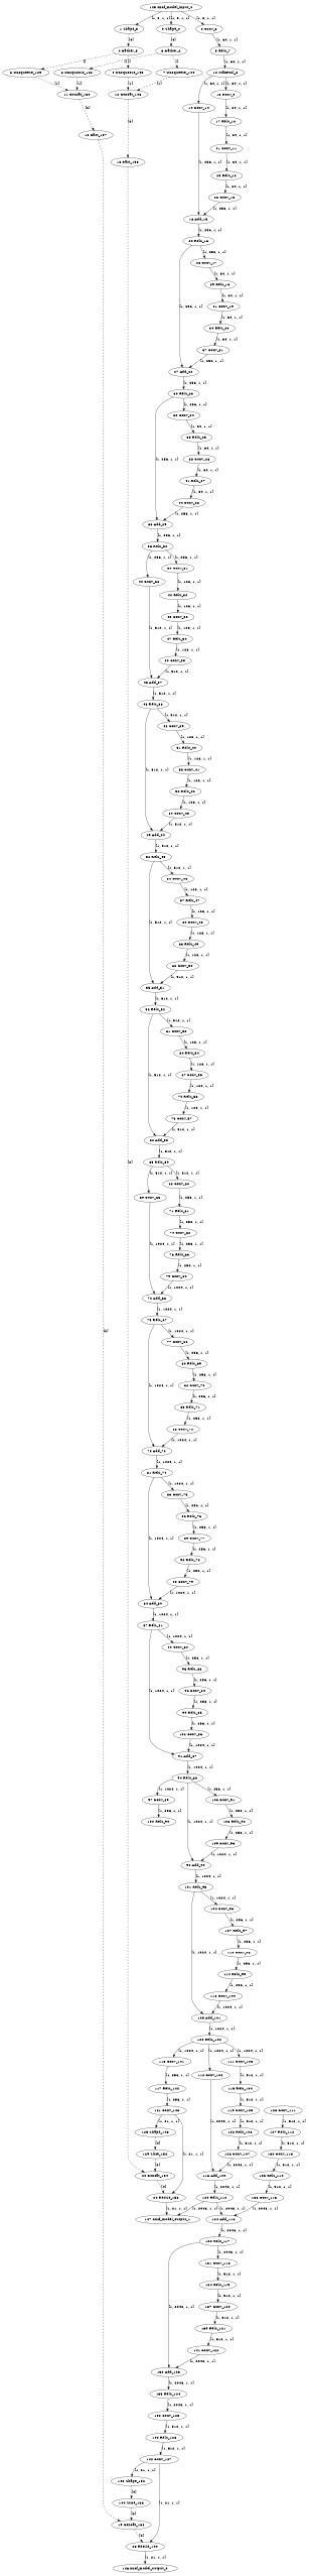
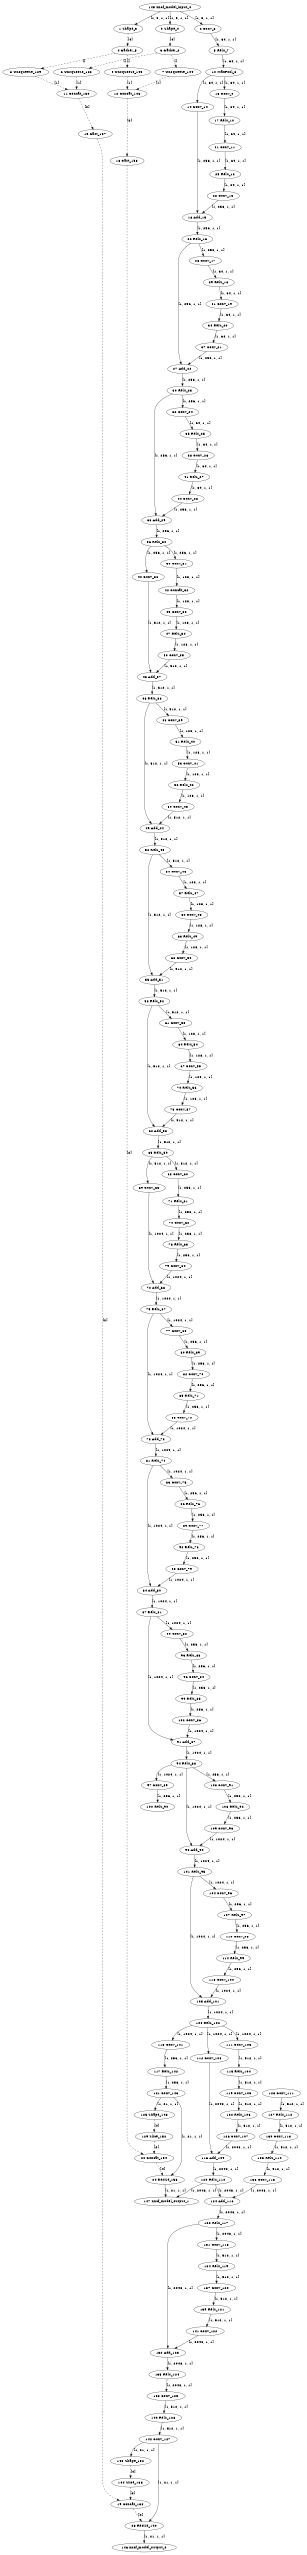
  strict digraph {
    node [type=Conv]
    edge [style=solid]
    "0 Shape_0" [type=Shape]
    "3 Gather_2" [type=Gather]
    "6 Unsqueeze_128" [type=Unsqueeze]
    "7 Unsqueeze_144" [type=Unsqueeze]
    "1 Shape_3" [type=Shape]
    "4 Gather_5" [type=Gather]
    "8 Unsqueeze_129" [type=Unsqueeze]
    "9 Unsqueeze_145" [type=Unsqueeze]
    "5 Relu_7" [type=Relu]
    "2 Conv_6"
    "10 MaxPool_8" [type=MaxPool]
    "11 Concat_130" [type=Concat]
    "12 Concat_146" [type=Concat]
    "13 Conv_9"
    "14 Conv_14"
    "15 Cast_137" [type=Cast]
    "16 Cast_153" [type=Cast]
    "17 Relu_10" [type=Relu]
    "18 Add_15" [type=Add]
    "19 Concat_138" [type=Concat]
    "20 Concat_154" [type=Concat]
    "21 Conv_11"
    "22 Relu_16" [type=Relu]
    "23 Resize_140" [type=Resize]
    "24 Resize_156" [type=Resize]
    "25 Relu_12" [type=Relu]
    "26 Conv_17"
    "27 Add_22" [type=Add]
    "146 nncf_model_output_0" [type=nncf_model_output]
    "147 nncf_model_output_1" [type=nncf_model_output]
    "28 Conv_13"
    "29 Relu_18" [type=Relu]
    "30 Relu_23" [type=Relu]
    "31 Conv_19"
    "32 Conv_24"
    "33 Add_29" [type=Add]
    "34 Relu_20" [type=Relu]
    "35 Relu_25" [type=Relu]
    "36 Relu_30" [type=Relu]
    "37 Conv_21"
    "38 Conv_26"
    "39 Conv_31"
    "40 Conv_36"
    "41 Relu_27" [type=Relu]
-   "42 Relu_32" [type=Relu]
+   "42 Relu_32" [type=Relu label="42 Concat_32"]
    "43 Add_37" [type=Add]
    "44 Conv_28"
    "45 Conv_33"
    "46 Relu_38" [type=Relu]
    "47 Relu_34" [type=Relu]
    "48 Conv_39"
    "49 Add_44" [type=Add]
    "50 Conv_35"
    "51 Relu_40" [type=Relu]
    "52 Relu_45" [type=Relu]
    "53 Conv_41"
    "54 Conv_46"
    "55 Add_51" [type=Add]
    "56 Relu_42" [type=Relu]
    "57 Relu_47" [type=Relu]
    "58 Relu_52" [type=Relu]
    "59 Conv_43"
    "60 Conv_48"
    "61 Conv_53"
    "62 Add_58" [type=Add]
    "63 Relu_49" [type=Relu]
    "64 Relu_54" [type=Relu]
    "65 Relu_59" [type=Relu]
    "66 Conv_50"
    "67 Conv_55"
    "68 Conv_60"
    "69 Conv_65"
    "70 Relu_56" [type=Relu]
    "71 Relu_61" [type=Relu]
    "72 Add_66" [type=Add]
    "73 Conv_57"
    "74 Conv_62"
    "75 Relu_67" [type=Relu]
    "76 Relu_63" [type=Relu]
    "77 Conv_68"
    "78 Add_73" [type=Add]
    "79 Conv_64"
    "80 Relu_69" [type=Relu]
    "81 Relu_74" [type=Relu]
    "82 Conv_70"
    "83 Conv_75"
    "84 Add_80" [type=Add]
    "85 Relu_71" [type=Relu]
    "86 Relu_76" [type=Relu]
    "87 Relu_81" [type=Relu]
    "88 Conv_72"
    "89 Conv_77"
    "90 Conv_82"
    "91 Add_87" [type=Add]
    "92 Relu_78" [type=Relu]
    "93 Relu_83" [type=Relu]
    "94 Relu_88" [type=Relu]
    "95 Conv_79"
    "96 Conv_84"
    "97 Conv_89"
    "98 Add_94" [type=Add]
    "103 Conv_91"
    "99 Relu_85" [type=Relu]
    "100 Relu_90" [type=Relu]
    "101 Relu_95" [type=Relu]
    "102 Conv_86"
    "104 Conv_96"
    "105 Add_101" [type=Add]
    "106 Relu_92" [type=Relu]
    "107 Relu_97" [type=Relu]
    "108 Relu_102" [type=Relu]
    "109 Conv_93"
    "110 Conv_98"
    "111 Conv_103"
    "112 Conv_108"
    "113 Conv_141"
    "114 Relu_99" [type=Relu]
    "115 Relu_104" [type=Relu]
    "116 Add_109" [type=Add]
    "117 Relu_142" [type=Relu]
    "118 Conv_100"
    "119 Conv_105"
    "120 Relu_110" [type=Relu]
    "121 Conv_143"
    "122 Relu_106" [type=Relu]
    "124 Add_116" [type=Add]
    "125 Shape_148" [type=Shape]
    "126 Conv_107"
    "127 Relu_112" [type=Relu]
    "123 Conv_111"
    "128 Relu_117" [type=Relu]
    "129 Slice_152" [type=Slice]
    "130 Conv_113"
    "131 Conv_118"
    "132 Add_123" [type=Add]
    "133 Relu_114" [type=Relu]
    "134 Relu_119" [type=Relu]
    "135 Relu_124" [type=Relu]
    "136 Conv_115"
    "137 Conv_120"
    "138 Conv_125"
    "139 Relu_121" [type=Relu]
    "140 Relu_126" [type=Relu]
    "141 Conv_122"
    "142 Conv_127"
    "143 Shape_132" [type=Shape]
    "144 Slice_136" [type=Slice]
    "145 nncf_model_input_0" [type=nncf_model_input]
    "0 Shape_0" -> "3 Gather_2" [label="[4]" style=dashed]
    "3 Gather_2" -> "6 Unsqueeze_128" [label="[]" style=dashed]
    "3 Gather_2" -> "7 Unsqueeze_144" [label="[]" style=dashed]
    "6 Unsqueeze_128" -> "11 Concat_130" [label="[1]" style=dashed]
    "7 Unsqueeze_144" -> "12 Concat_146" [label="[1]" style=dashed]
    "1 Shape_3" -> "4 Gather_5" [label="[4]" style=dashed]
    "4 Gather_5" -> "8 Unsqueeze_129" [label="[]" style=dashed]
    "4 Gather_5" -> "9 Unsqueeze_145" [label="[]" style=dashed]
    "8 Unsqueeze_129" -> "11 Concat_130" [label="[1]" style=dashed]
    "9 Unsqueeze_145" -> "12 Concat_146" [label="[1]" style=dashed]
    "5 Relu_7" -> "10 MaxPool_8" [label="[1, 64, 1, 1]"]
    "2 Conv_6" -> "5 Relu_7" [label="[1, 64, 1, 1]"]
    "10 MaxPool_8" -> "13 Conv_9" [label="[1, 64, 1, 1]"]
    "10 MaxPool_8" -> "14 Conv_14" [label="[1, 64, 1, 1]"]
    "11 Concat_130" -> "15 Cast_137" [label="[2]" style=dashed]
    "12 Concat_146" -> "16 Cast_153" [label="[2]" style=dashed]
    "13 Conv_9" -> "17 Relu_10" [label="[1, 64, 1, 1]"]
    "14 Conv_14" -> "18 Add_15" [label="[1, 256, 1, 1]"]
    "15 Cast_137" -> "19 Concat_138" [label="[2]" style=dashed]
    "16 Cast_153" -> "20 Concat_154" [label="[2]" style=dashed]
    "17 Relu_10" -> "21 Conv_11" [label="[1, 64, 1, 1]"]
    "18 Add_15" -> "22 Relu_16" [label="[1, 256, 1, 1]"]
    "19 Concat_138" -> "23 Resize_140" [label="[4]" style=dashed]
    "20 Concat_154" -> "24 Resize_156" [label="[4]" style=dashed]
    "21 Conv_11" -> "25 Relu_12" [label="[1, 64, 1, 1]"]
    "22 Relu_16" -> "26 Conv_17" [label="[1, 256, 1, 1]"]
    "22 Relu_16" -> "27 Add_22" [label="[1, 256, 1, 1]"]
    "23 Resize_140" -> "146 nncf_model_output_0" [label="[1, 21, 1, 1]"]
    "24 Resize_156" -> "147 nncf_model_output_1" [label="[1, 21, 1, 1]"]
    "25 Relu_12" -> "28 Conv_13" [label="[1, 64, 1, 1]"]
    "26 Conv_17" -> "29 Relu_18" [label="[1, 64, 1, 1]"]
    "27 Add_22" -> "30 Relu_23" [label="[1, 256, 1, 1]"]
    "28 Conv_13" -> "18 Add_15" [label="[1, 256, 1, 1]"]
    "29 Relu_18" -> "31 Conv_19" [label="[1, 64, 1, 1]"]
    "30 Relu_23" -> "32 Conv_24" [label="[1, 256, 1, 1]"]
    "30 Relu_23" -> "33 Add_29" [label="[1, 256, 1, 1]"]
    "31 Conv_19" -> "34 Relu_20" [label="[1, 64, 1, 1]"]
    "32 Conv_24" -> "35 Relu_25" [label="[1, 64, 1, 1]"]
    "33 Add_29" -> "36 Relu_30" [label="[1, 256, 1, 1]"]
    "34 Relu_20" -> "37 Conv_21" [label="[1, 64, 1, 1]"]
    "35 Relu_25" -> "38 Conv_26" [label="[1, 64, 1, 1]"]
    "36 Relu_30" -> "39 Conv_31" [label="[1, 256, 1, 1]"]
    "36 Relu_30" -> "40 Conv_36" [label="[1, 256, 1, 1]"]
    "37 Conv_21" -> "27 Add_22" [label="[1, 256, 1, 1]"]
    "38 Conv_26" -> "41 Relu_27" [label="[1, 64, 1, 1]"]
    "39 Conv_31" -> "42 Relu_32" [label="[1, 128, 1, 1]"]
    "40 Conv_36" -> "43 Add_37" [label="[1, 512, 1, 1]"]
    "41 Relu_27" -> "44 Conv_28" [label="[1, 64, 1, 1]"]
    "42 Relu_32" -> "45 Conv_33" [label="[1, 128, 1, 1]"]
    "43 Add_37" -> "46 Relu_38" [label="[1, 512, 1, 1]"]
    "44 Conv_28" -> "33 Add_29" [label="[1, 256, 1, 1]"]
    "45 Conv_33" -> "47 Relu_34" [label="[1, 128, 1, 1]"]
    "46 Relu_38" -> "48 Conv_39" [label="[1, 512, 1, 1]"]
    "46 Relu_38" -> "49 Add_44" [label="[1, 512, 1, 1]"]
    "47 Relu_34" -> "50 Conv_35" [label="[1, 128, 1, 1]"]
    "48 Conv_39" -> "51 Relu_40" [label="[1, 128, 1, 1]"]
    "49 Add_44" -> "52 Relu_45" [label="[1, 512, 1, 1]"]
    "50 Conv_35" -> "43 Add_37" [label="[1, 512, 1, 1]"]
    "51 Relu_40" -> "53 Conv_41" [label="[1, 128, 1, 1]"]
    "52 Relu_45" -> "54 Conv_46" [label="[1, 512, 1, 1]"]
    "52 Relu_45" -> "55 Add_51" [label="[1, 512, 1, 1]"]
    "53 Conv_41" -> "56 Relu_42" [label="[1, 128, 1, 1]"]
    "54 Conv_46" -> "57 Relu_47" [label="[1, 128, 1, 1]"]
    "55 Add_51" -> "58 Relu_52" [label="[1, 512, 1, 1]"]
    "56 Relu_42" -> "59 Conv_43" [label="[1, 128, 1, 1]"]
    "57 Relu_47" -> "60 Conv_48" [label="[1, 128, 1, 1]"]
    "58 Relu_52" -> "61 Conv_53" [label="[1, 512, 1, 1]"]
    "58 Relu_52" -> "62 Add_58" [label="[1, 512, 1, 1]"]
    "59 Conv_43" -> "49 Add_44" [label="[1, 512, 1, 1]"]
    "60 Conv_48" -> "63 Relu_49" [label="[1, 128, 1, 1]"]
    "61 Conv_53" -> "64 Relu_54" [label="[1, 128, 1, 1]"]
    "62 Add_58" -> "65 Relu_59" [label="[1, 512, 1, 1]"]
    "63 Relu_49" -> "66 Conv_50" [label="[1, 128, 1, 1]"]
    "64 Relu_54" -> "67 Conv_55" [label="[1, 128, 1, 1]"]
    "65 Relu_59" -> "68 Conv_60" [label="[1, 512, 1, 1]"]
    "65 Relu_59" -> "69 Conv_65" [label="[1, 512, 1, 1]"]
    "66 Conv_50" -> "55 Add_51" [label="[1, 512, 1, 1]"]
    "67 Conv_55" -> "70 Relu_56" [label="[1, 128, 1, 1]"]
    "68 Conv_60" -> "71 Relu_61" [label="[1, 256, 1, 1]"]
    "69 Conv_65" -> "72 Add_66" [label="[1, 1024, 1, 1]"]
    "70 Relu_56" -> "73 Conv_57" [label="[1, 128, 1, 1]"]
    "71 Relu_61" -> "74 Conv_62" [label="[1, 256, 1, 1]"]
    "72 Add_66" -> "75 Relu_67" [label="[1, 1024, 1, 1]"]
    "73 Conv_57" -> "62 Add_58" [label="[1, 512, 1, 1]"]
    "74 Conv_62" -> "76 Relu_63" [label="[1, 256, 1, 1]"]
    "75 Relu_67" -> "77 Conv_68" [label="[1, 1024, 1, 1]"]
    "75 Relu_67" -> "78 Add_73" [label="[1, 1024, 1, 1]"]
    "76 Relu_63" -> "79 Conv_64" [label="[1, 256, 1, 1]"]
    "77 Conv_68" -> "80 Relu_69" [label="[1, 256, 1, 1]"]
    "78 Add_73" -> "81 Relu_74" [label="[1, 1024, 1, 1]"]
    "79 Conv_64" -> "72 Add_66" [label="[1, 1024, 1, 1]"]
    "80 Relu_69" -> "82 Conv_70" [label="[1, 256, 1, 1]"]
    "81 Relu_74" -> "83 Conv_75" [label="[1, 1024, 1, 1]"]
    "81 Relu_74" -> "84 Add_80" [label="[1, 1024, 1, 1]"]
    "82 Conv_70" -> "85 Relu_71" [label="[1, 256, 1, 1]"]
    "83 Conv_75" -> "86 Relu_76" [label="[1, 256, 1, 1]"]
    "84 Add_80" -> "87 Relu_81" [label="[1, 1024, 1, 1]"]
    "85 Relu_71" -> "88 Conv_72" [label="[1, 256, 1, 1]"]
    "86 Relu_76" -> "89 Conv_77" [label="[1, 256, 1, 1]"]
    "87 Relu_81" -> "90 Conv_82" [label="[1, 1024, 1, 1]"]
    "87 Relu_81" -> "91 Add_87" [label="[1, 1024, 1, 1]"]
    "88 Conv_72" -> "78 Add_73" [label="[1, 1024, 1, 1]"]
    "89 Conv_77" -> "92 Relu_78" [label="[1, 256, 1, 1]"]
    "90 Conv_82" -> "93 Relu_83" [label="[1, 256, 1, 1]"]
    "91 Add_87" -> "94 Relu_88" [label="[1, 1024, 1, 1]"]
    "92 Relu_78" -> "95 Conv_79" [label="[1, 256, 1, 1]"]
    "93 Relu_83" -> "96 Conv_84" [label="[1, 256, 1, 1]"]
    "94 Relu_88" -> "97 Conv_89" [label="[1, 1024, 1, 1]"]
    "94 Relu_88" -> "98 Add_94" [label="[1, 1024, 1, 1]"]
    "94 Relu_88" -> "103 Conv_91" [label="[1, 256, 1, 1]"]
    "95 Conv_79" -> "84 Add_80" [label="[1, 1024, 1, 1]"]
    "96 Conv_84" -> "99 Relu_85" [label="[1, 256, 1, 1]"]
    "97 Conv_89" -> "100 Relu_90" [label="[1, 256, 1, 1]"]
    "98 Add_94" -> "101 Relu_95" [label="[1, 1024, 1, 1]"]
    "103 Conv_91" -> "106 Relu_92" [label="[1, 256, 1, 1]"]
    "99 Relu_85" -> "102 Conv_86" [label="[1, 256, 1, 1]"]
    "101 Relu_95" -> "104 Conv_96" [label="[1, 1024, 1, 1]"]
    "101 Relu_95" -> "105 Add_101" [label="[1, 1024, 1, 1]"]
    "102 Conv_86" -> "91 Add_87" [label="[1, 1024, 1, 1]"]
    "104 Conv_96" -> "107 Relu_97" [label="[1, 256, 1, 1]"]
    "105 Add_101" -> "108 Relu_102" [label="[1, 1024, 1, 1]"]
    "106 Relu_92" -> "109 Conv_93" [label="[1, 256, 1, 1]"]
    "107 Relu_97" -> "110 Conv_98" [label="[1, 256, 1, 1]"]
    "108 Relu_102" -> "111 Conv_103" [label="[1, 1024, 1, 1]"]
    "108 Relu_102" -> "112 Conv_108" [label="[1, 1024, 1, 1]"]
    "108 Relu_102" -> "113 Conv_141" [label="[1, 1024, 1, 1]"]
    "109 Conv_93" -> "98 Add_94" [label="[1, 1024, 1, 1]"]
    "110 Conv_98" -> "114 Relu_99" [label="[1, 256, 1, 1]"]
    "111 Conv_103" -> "115 Relu_104" [label="[1, 512, 1, 1]"]
    "112 Conv_108" -> "116 Add_109" [label="[1, 2048, 1, 1]"]
    "113 Conv_141" -> "117 Relu_142" [label="[1, 256, 1, 1]"]
    "114 Relu_99" -> "118 Conv_100" [label="[1, 256, 1, 1]"]
    "115 Relu_104" -> "119 Conv_105" [label="[1, 512, 1, 1]"]
    "116 Add_109" -> "120 Relu_110" [label="[1, 2048, 1, 1]"]
    "117 Relu_142" -> "121 Conv_143" [label="[1, 256, 1, 1]"]
    "118 Conv_100" -> "105 Add_101" [label="[1, 1024, 1, 1]"]
    "119 Conv_105" -> "122 Relu_106" [label="[1, 512, 1, 1]"]
    "120 Relu_110" -> "147 nncf_model_output_1" [label="[1, 2048, 1, 1]"]
    "120 Relu_110" -> "124 Add_116" [label="[1, 2048, 1, 1]"]
    "121 Conv_143" -> "24 Resize_156" [label="[1, 21, 1, 1]"]
    "121 Conv_143" -> "125 Shape_148" [label="[1, 21, 1, 1]"]
    "122 Relu_106" -> "126 Conv_107" [label="[1, 512, 1, 1]"]
    "124 Add_116" -> "128 Relu_117" [label="[1, 2048, 1, 1]"]
    "125 Shape_148" -> "129 Slice_152" [label="[4]" style=dashed]
    "126 Conv_107" -> "116 Add_109" [label="[1, 2048, 1, 1]"]
    "127 Relu_112" -> "130 Conv_113" [label="[1, 512, 1, 1]"]
    "123 Conv_111" -> "127 Relu_112" [label="[1, 512, 1, 1]"]
    "128 Relu_117" -> "131 Conv_118" [label="[1, 2048, 1, 1]"]
    "128 Relu_117" -> "132 Add_123" [label="[1, 2048, 1, 1]"]
    "129 Slice_152" -> "20 Concat_154" [label="[2]" style=dashed]
    "130 Conv_113" -> "133 Relu_114" [label="[1, 512, 1, 1]"]
    "131 Conv_118" -> "134 Relu_119" [label="[1, 512, 1, 1]"]
    "132 Add_123" -> "135 Relu_124" [label="[1, 2048, 1, 1]"]
    "133 Relu_114" -> "136 Conv_115" [label="[1, 512, 1, 1]"]
    "134 Relu_119" -> "137 Conv_120" [label="[1, 512, 1, 1]"]
    "135 Relu_124" -> "138 Conv_125" [label="[1, 2048, 1, 1]"]
    "136 Conv_115" -> "124 Add_116" [label="[1, 2048, 1, 1]"]
    "137 Conv_120" -> "139 Relu_121" [label="[1, 512, 1, 1]"]
    "138 Conv_125" -> "140 Relu_126" [label="[1, 512, 1, 1]"]
    "139 Relu_121" -> "141 Conv_122" [label="[1, 512, 1, 1]"]
    "140 Relu_126" -> "142 Conv_127" [label="[1, 512, 1, 1]"]
    "141 Conv_122" -> "132 Add_123" [label="[1, 2048, 1, 1]"]
    "142 Conv_127" -> "23 Resize_140" [label="[1, 21, 1, 1]"]
    "142 Conv_127" -> "143 Shape_132" [label="[1, 21, 1, 1]"]
    "143 Shape_132" -> "144 Slice_136" [label="[4]" style=dashed]
    "144 Slice_136" -> "19 Concat_138" [label="[2]" style=dashed]
    "145 nncf_model_input_0" -> "0 Shape_0" [label="[1, 3, 1, 1]"]
    "145 nncf_model_input_0" -> "1 Shape_3" [label="[1, 3, 1, 1]"]
    "145 nncf_model_input_0" -> "2 Conv_6" [label="[1, 3, 1, 1]"]
  }
